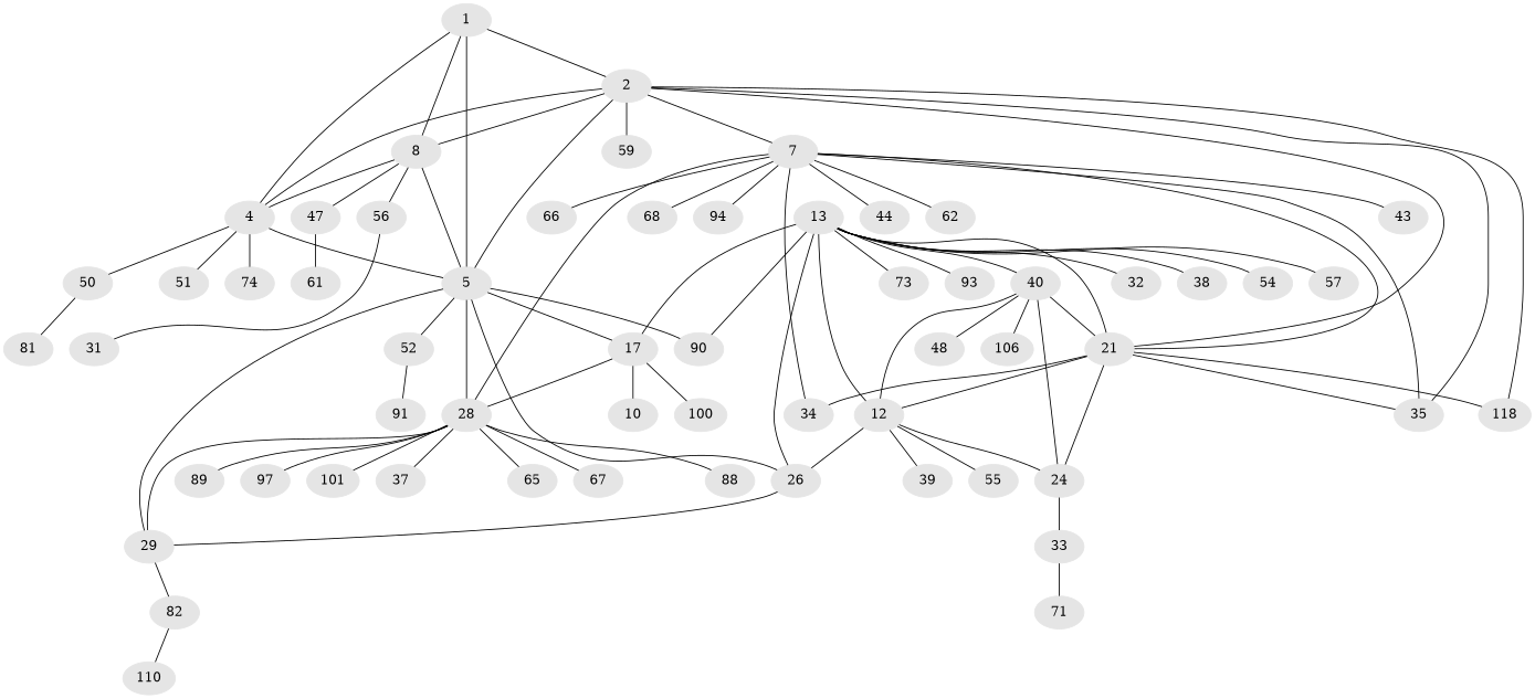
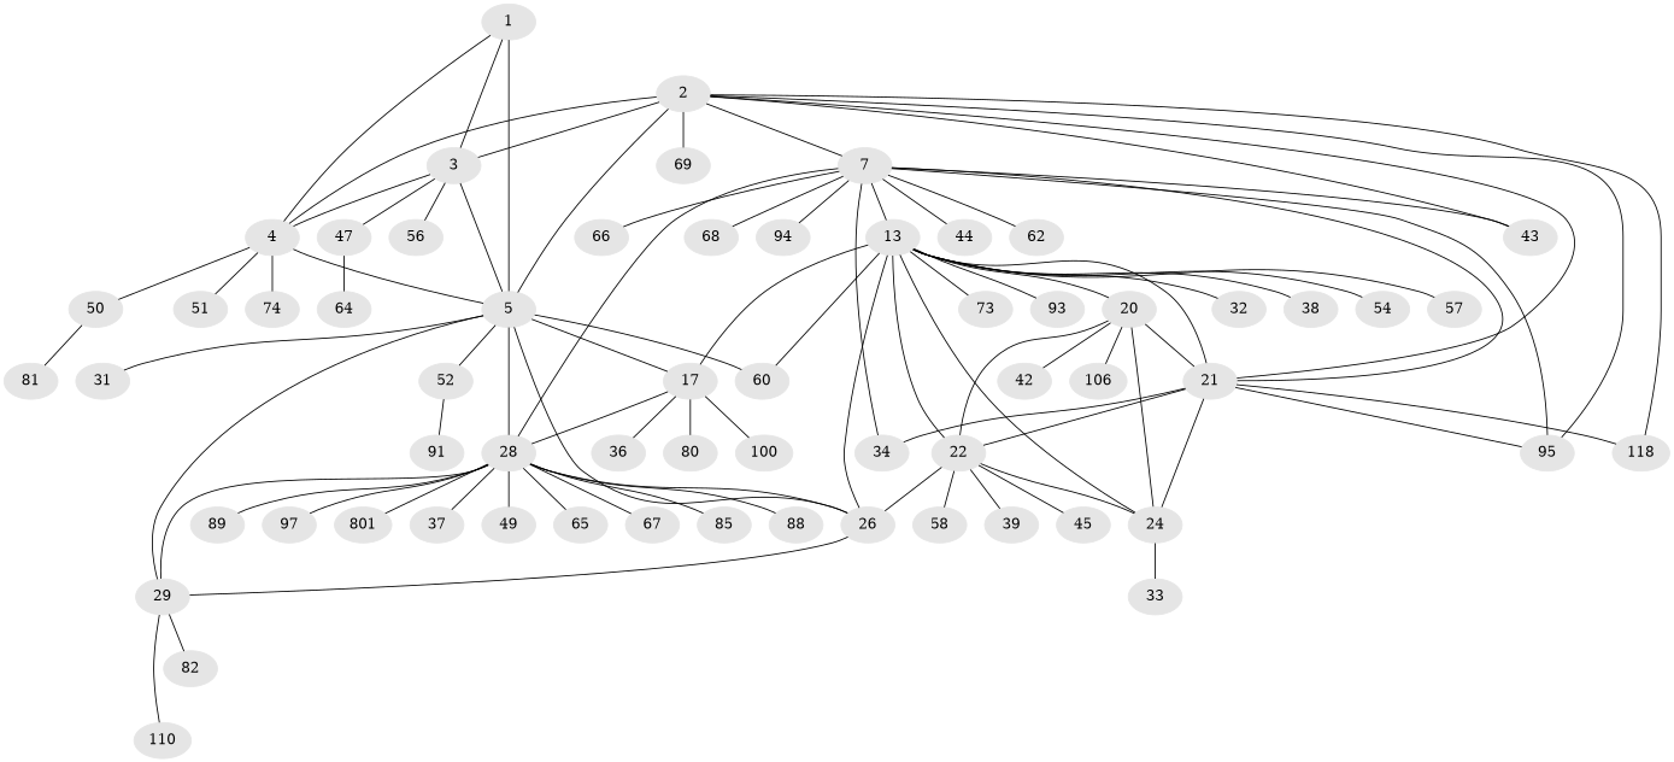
  graph {
    node [color=gray90 style=filled]
    1
    2
-   3 [super="+41+82" label=8]
+   3 [super="+41+82"]
    4
    5 [super="+27+6"]
    7 [super="+9+113+45+8"]
    21
-   35 [super="+40+46"]
-   59
+   35 [super="+40+46" label=95]
+   59 [label=69]
    118
    47
    56
    50
    51
    74
    17 [super="+69+18+125"]
    n17 [label=28 super="+28"]
    26 [super="+105+127+128"]
    29
    31
    52 [super="+53"]
-   60 [label=90]
+   60
    13 [super="+14+83+92+99+104+16"]
    34 [super="+76"]
    43
    44
    62
    66
    68
    94
-   22 [super="+23" label=12]
+   22 [super="+23"]
    24 [super="+86+70"]
-   64 [super="+111" label=61]
+   64 [super="+111"]
    81
-   80 [label=10]
+   36
+   80
    100
    37
+   49
    65
    67
+   85
    88
    89
    97
-   101
+   101 [label=801]
    n47 [label=82]
    110
    91
-   20 [label=40]
+   20
    32
    38
    54
    57
    73
    93
-   48
+   48 [label=42]
    106
    39
-   55
+   55 [label=45]
+   58
    33
-   71
-   1 -- 2
+   43 -- 2
    1 -- 3
    1 -- 4
    1 -- 5 [weight=2]
    2 -- 3
    2 -- 4
    2 -- 5 [weight=2]
    2 -- 7
    2 -- 21
    2 -- 35
    2 -- 59
    2 -- 118
    3 -- 4
    3 -- 5 [weight=2]
    3 -- 47
    3 -- 56
    4 -- 5 [weight=2]
    4 -- 50
    4 -- 51
    4 -- 74
    5 -- 17
    5 -- n17 [weight=3]
    5 -- 26
    5 -- 29
-   56 -- 31
+   5 -- 31
    5 -- 52
    5 -- 60
    7 -- 21
    7 -- 35
    7 -- n17
+   7 -- 13
    7 -- 34
    7 -- 43
    7 -- 44
    7 -- 62
    7 -- 66
    7 -- 68
    7 -- 94
    21 -- 35
    21 -- 118
    21 -- 34
    21 -- 22 [weight=2]
    21 -- 24
    47 -- 64
    50 -- 81
    17 -- n17
+   17 -- 36
    17 -- 80
    17 -- 100
+   n17 -- 26 [weight=3]
    n17 -- 29 [weight=3]
    n17 -- 37
+   n17 -- 49
    n17 -- 65
    n17 -- 67
+   n17 -- 85
    n17 -- 88
    n17 -- 89
    n17 -- 97
    n17 -- 101
    26 -- 29
    29 -- n47
-   n47 -- 110
+   29 -- 110
    52 -- 91
    13 -- 21
    13 -- 17 [weight=8]
    13 -- 26
    13 -- 60
    13 -- 22 [weight=3]
+   13 -- 24
    13 -- 20 [weight=2]
    13 -- 32
    13 -- 38
    13 -- 54
    13 -- 57
    13 -- 73
    13 -- 93
    22 -- 26
    22 -- 24 [weight=2]
    22 -- 39
    22 -- 55
+   22 -- 58
    24 -- 33
    20 -- 21
    20 -- 22 [weight=2]
    20 -- 24
    20 -- 48
    20 -- 106
-   33 -- 71
  }
